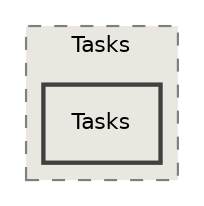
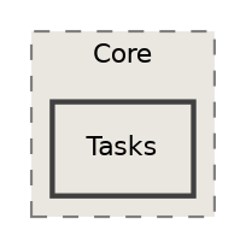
  digraph {
    compound=true
    n1 [color=grey25 fillcolor="#eae7e0" fontname=Helvetica fontsize=10 label=Tasks shape=box style="filled,bold,"]
    subgraph cluster_1 {
      bgcolor="#eae7e0"
      fontname=Helvetica
      fontsize=10
-     label=Tasks
+     label=Core
      pencolor=grey50
      style="filled,dashed,"
      n1
    }
  }
